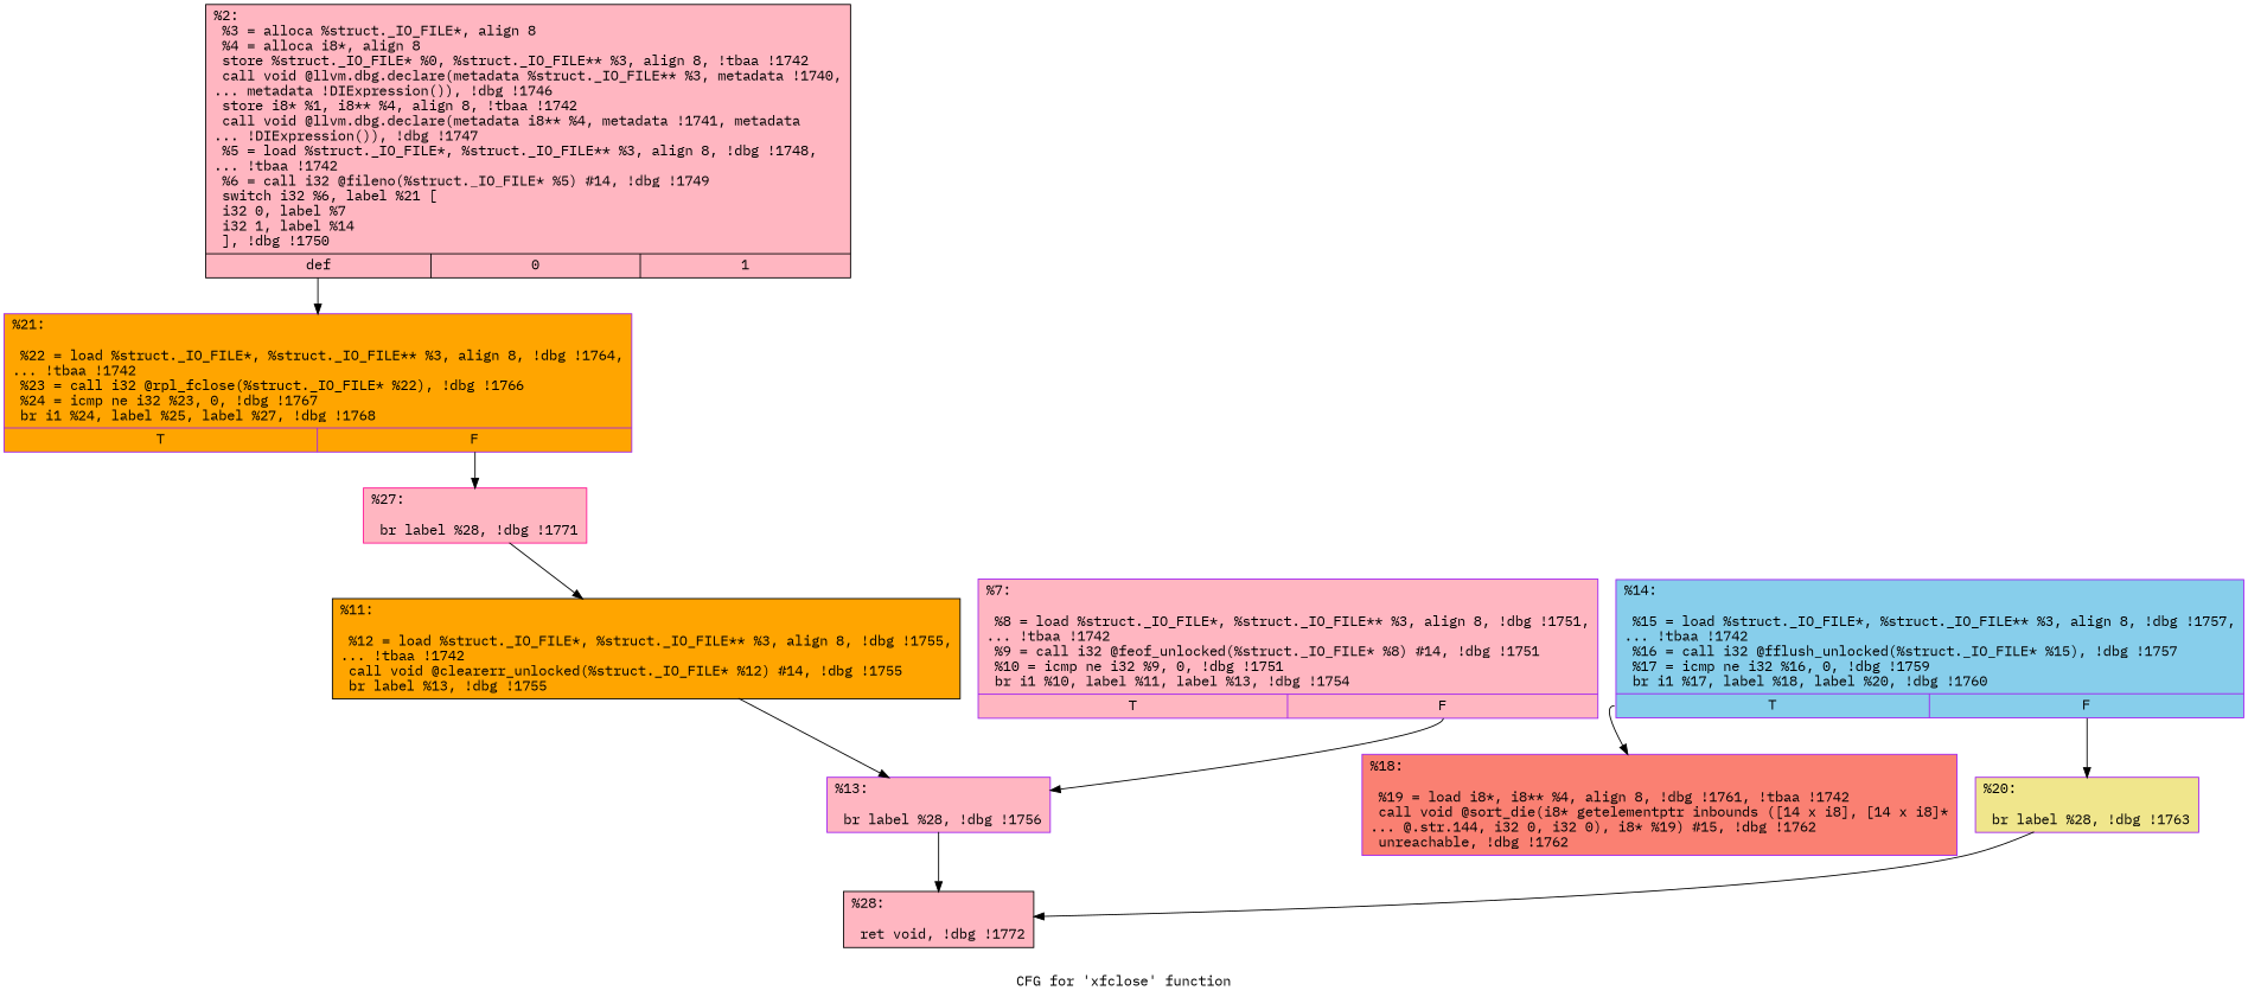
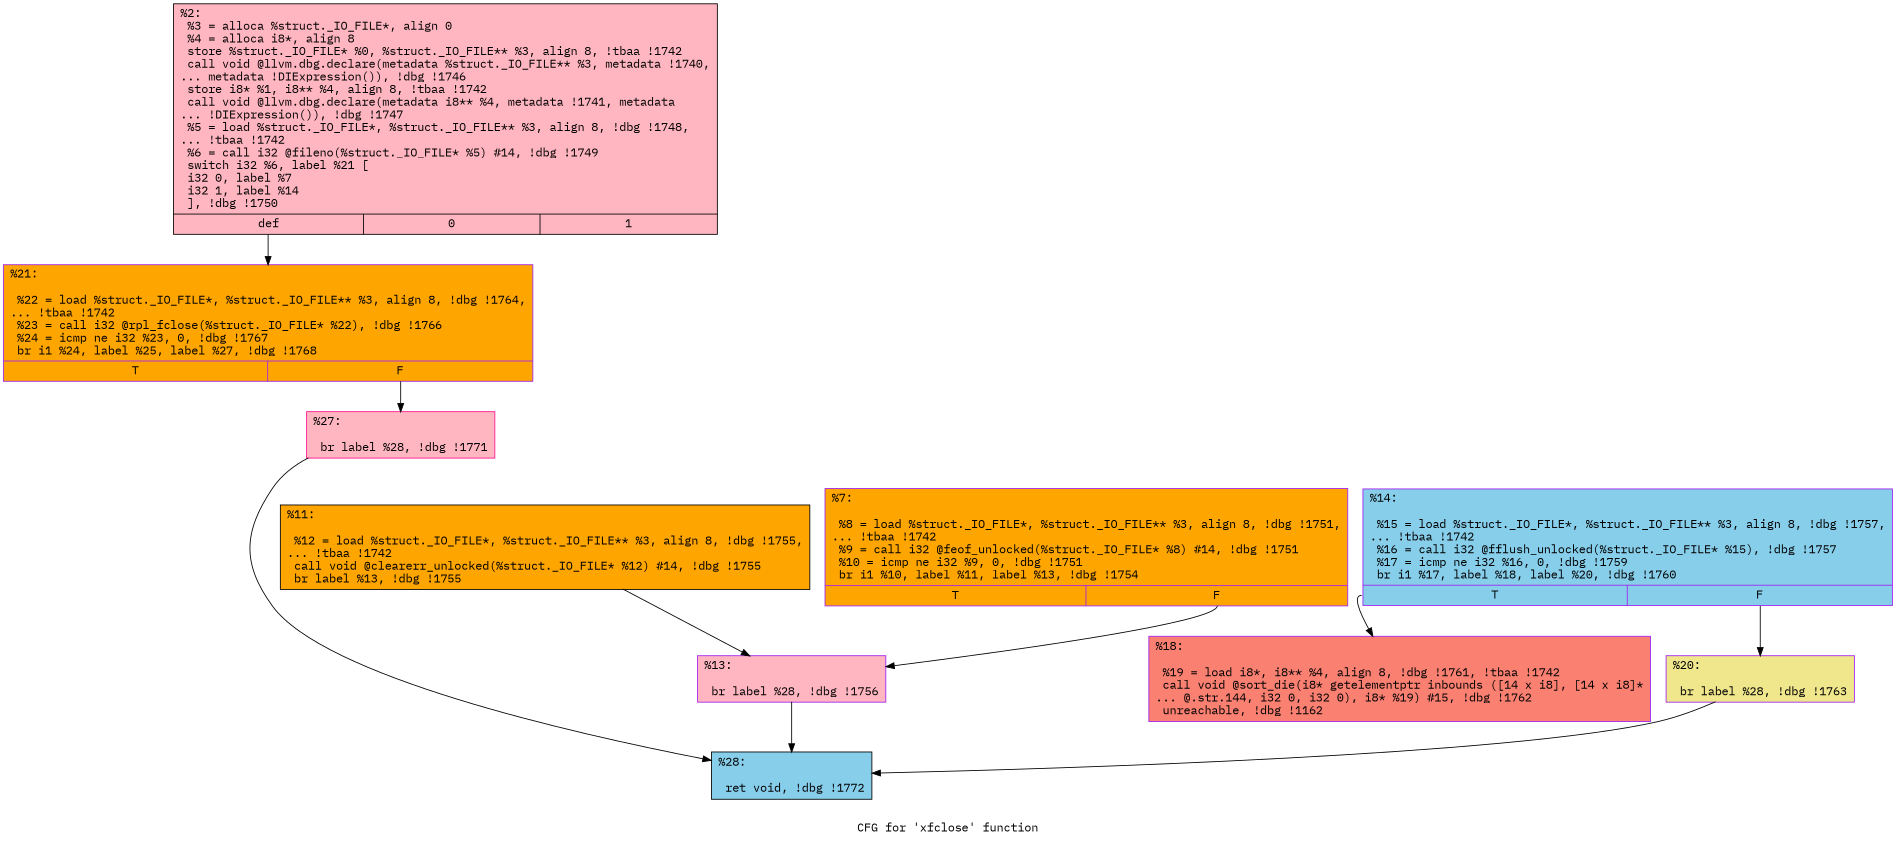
  digraph {
    fontname="IBM Plex Mono"
    label="CFG for 'xfclose' function"
    node [color=purple fillcolor=lightpink fontname="IBM Plex Mono" shape=record style=filled]
    edge [fontname="IBM Plex Mono"]
-   n1 [color=black label="{%2:\l  %3 = alloca %struct._IO_FILE*, align 8\l  %4 = alloca i8*, align 8\l  store %struct._IO_FILE* %0, %struct._IO_FILE** %3, align 8, !tbaa !1742\l  call void @llvm.dbg.declare(metadata %struct._IO_FILE** %3, metadata !1740,\l... metadata !DIExpression()), !dbg !1746\l  store i8* %1, i8** %4, align 8, !tbaa !1742\l  call void @llvm.dbg.declare(metadata i8** %4, metadata !1741, metadata\l... !DIExpression()), !dbg !1747\l  %5 = load %struct._IO_FILE*, %struct._IO_FILE** %3, align 8, !dbg !1748,\l... !tbaa !1742\l  %6 = call i32 @fileno(%struct._IO_FILE* %5) #14, !dbg !1749\l  switch i32 %6, label %21 [\l    i32 0, label %7\l    i32 1, label %14\l  ], !dbg !1750\l|{<s0>def|<s1>0|<s2>1}}"]
+   n1 [color=black label="{%2:\l  %3 = alloca %struct._IO_FILE*, align 0\l  %4 = alloca i8*, align 8\l  store %struct._IO_FILE* %0, %struct._IO_FILE** %3, align 8, !tbaa !1742\l  call void @llvm.dbg.declare(metadata %struct._IO_FILE** %3, metadata !1740,\l... metadata !DIExpression()), !dbg !1746\l  store i8* %1, i8** %4, align 8, !tbaa !1742\l  call void @llvm.dbg.declare(metadata i8** %4, metadata !1741, metadata\l... !DIExpression()), !dbg !1747\l  %5 = load %struct._IO_FILE*, %struct._IO_FILE** %3, align 8, !dbg !1748,\l... !tbaa !1742\l  %6 = call i32 @fileno(%struct._IO_FILE* %5) #14, !dbg !1749\l  switch i32 %6, label %21 [\l    i32 0, label %7\l    i32 1, label %14\l  ], !dbg !1750\l|{<s0>def|<s1>0|<s2>1}}"]
    n2 [fillcolor=orange label="{%21:\l\l  %22 = load %struct._IO_FILE*, %struct._IO_FILE** %3, align 8, !dbg !1764,\l... !tbaa !1742\l  %23 = call i32 @rpl_fclose(%struct._IO_FILE* %22), !dbg !1766\l  %24 = icmp ne i32 %23, 0, !dbg !1767\l  br i1 %24, label %25, label %27, !dbg !1768\l|{<s0>T|<s1>F}}"]
    n3 [color=deeppink label="{%27:\l\l  br label %28, !dbg !1771\l}"]
-   n4 [label="{%7:\l\l  %8 = load %struct._IO_FILE*, %struct._IO_FILE** %3, align 8, !dbg !1751,\l... !tbaa !1742\l  %9 = call i32 @feof_unlocked(%struct._IO_FILE* %8) #14, !dbg !1751\l  %10 = icmp ne i32 %9, 0, !dbg !1751\l  br i1 %10, label %11, label %13, !dbg !1754\l|{<s0>T|<s1>F}}"]
+   n4 [fillcolor=orange label="{%7:\l\l  %8 = load %struct._IO_FILE*, %struct._IO_FILE** %3, align 8, !dbg !1751,\l... !tbaa !1742\l  %9 = call i32 @feof_unlocked(%struct._IO_FILE* %8) #14, !dbg !1751\l  %10 = icmp ne i32 %9, 0, !dbg !1751\l  br i1 %10, label %11, label %13, !dbg !1754\l|{<s0>T|<s1>F}}"]
    n5 [label="{%13:\l\l  br label %28, !dbg !1756\l}"]
    n6 [fillcolor=skyblue label="{%14:\l\l  %15 = load %struct._IO_FILE*, %struct._IO_FILE** %3, align 8, !dbg !1757,\l... !tbaa !1742\l  %16 = call i32 @fflush_unlocked(%struct._IO_FILE* %15), !dbg !1757\l  %17 = icmp ne i32 %16, 0, !dbg !1759\l  br i1 %17, label %18, label %20, !dbg !1760\l|{<s0>T|<s1>F}}"]
-   n7 [fillcolor=salmon label="{%18:\l\l  %19 = load i8*, i8** %4, align 8, !dbg !1761, !tbaa !1742\l  call void @sort_die(i8* getelementptr inbounds ([14 x i8], [14 x i8]*\l... @.str.144, i32 0, i32 0), i8* %19) #15, !dbg !1762\l  unreachable, !dbg !1762\l}"]
+   n7 [fillcolor=salmon label="{%18:\l\l  %19 = load i8*, i8** %4, align 8, !dbg !1761, !tbaa !1742\l  call void @sort_die(i8* getelementptr inbounds ([14 x i8], [14 x i8]*\l... @.str.144, i32 0, i32 0), i8* %19) #15, !dbg !1762\l  unreachable, !dbg !1162\l}"]
    n8 [fillcolor=khaki label="{%20:\l\l  br label %28, !dbg !1763\l}"]
-   n9 [color=black label="{%28:\l\l  ret void, !dbg !1772\l}"]
+   n9 [color=black fillcolor=skyblue label="{%28:\l\l  ret void, !dbg !1772\l}"]
    n10 [color=black fillcolor=orange label="{%11:\l\l  %12 = load %struct._IO_FILE*, %struct._IO_FILE** %3, align 8, !dbg !1755,\l... !tbaa !1742\l  call void @clearerr_unlocked(%struct._IO_FILE* %12) #14, !dbg !1755\l  br label %13, !dbg !1755\l}"]
    n1 -> n2 [tailport=s0]
    n2 -> n3 [tailport=s1]
-   n3 -> n10
+   n3 -> n9
    n4 -> n5 [tailport=s1]
    n5 -> n9
    n6 -> n7 [tailport=s0]
    n6 -> n8 [tailport=s1]
    n8 -> n9
    n10 -> n5
  }
